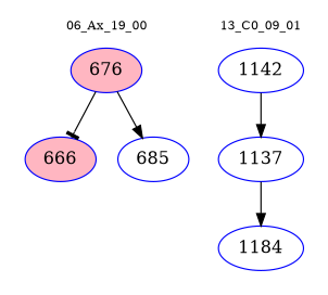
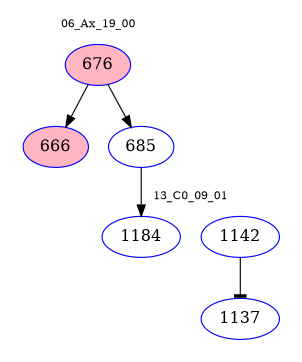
  digraph {
    node [color=blue fillcolor=white style=filled]
    edge [arrowhead=tee color=black]
    n1 [fillcolor=lightpink label=676]
    n2 [fillcolor=lightpink label=666]
    n3 [label=685]
    n4 [label=1142]
    n5 [label=1137]
    n6 [label=1184]
    subgraph cluster_1 {
      color=white
      fontsize=10
      label="06_Ax_19_00"
      n1
      n2
      n3
    }
    subgraph cluster_2 {
      color=white
      fontsize=10
      label="13_C0_09_01"
      n4
      n5
      n6
    }
-   n1 -> n2
+   n1 -> n2 [arrowhead=normal]
    n1 -> n3 [arrowhead=normal]
-   n4 -> n5 [arrowhead=normal]
-   n5 -> n6 [arrowhead=normal]
+   n4 -> n5
+   n3 -> n6 [arrowhead=normal]
  }
